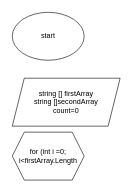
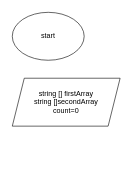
  <mxCell id="0" />
  <mxCell id="1" parent="0" />
  <mxCell id="2" value="start" style="ellipse;whiteSpace=wrap;html=1;" vertex="1" parent="1"><mxGeometry x="20" y="20" width="120" height="80" as="geometry" /></mxCell>
  <mxCell id="3" value="string [] firstArray&lt;br&gt;string []secondArray&lt;br&gt;count=0" style="shape=parallelogram;perimeter=parallelogramPerimeter;whiteSpace=wrap;html=1;fixedSize=1;" vertex="1" parent="1"><mxGeometry x="20" y="130" width="180" height="80" as="geometry" /></mxCell>
- <mxCell id="4" value="for (int i =0; i&amp;lt;firstArray.Length" style="shape=hexagon;perimeter=hexagonPerimeter2;whiteSpace=wrap;html=1;fixedSize=1;" vertex="1" parent="1"><mxGeometry x="20" y="220" width="120" height="80" as="geometry" /></mxCell>
